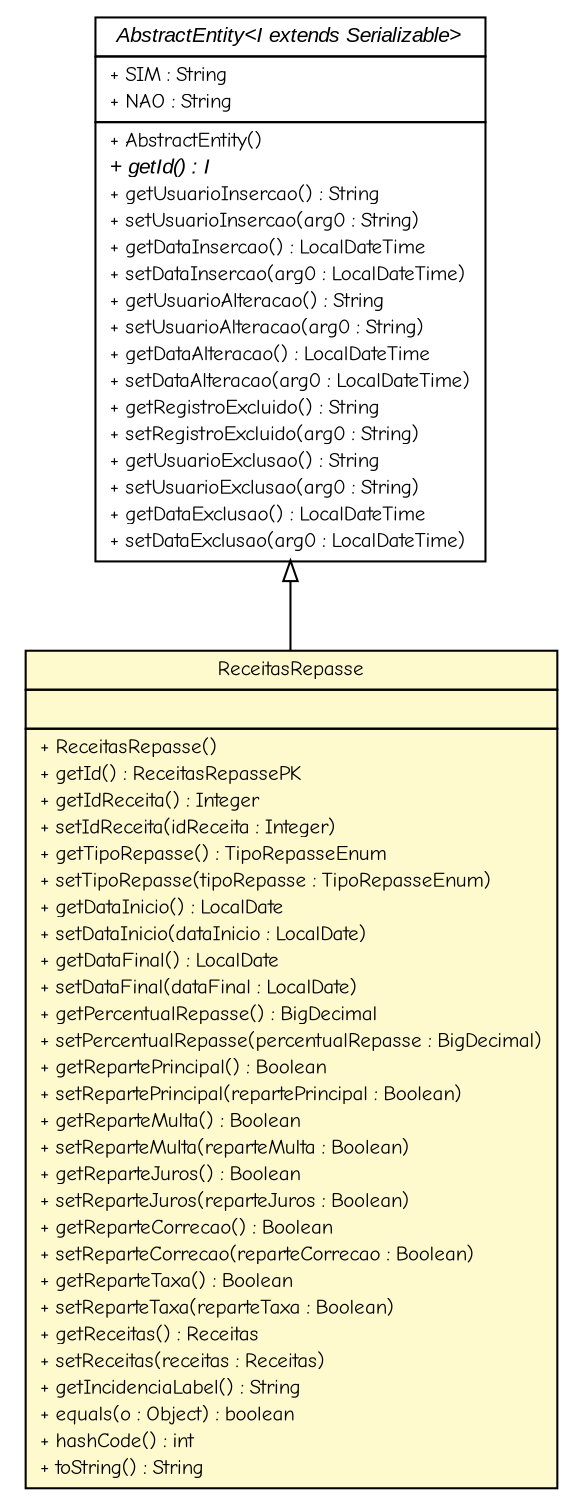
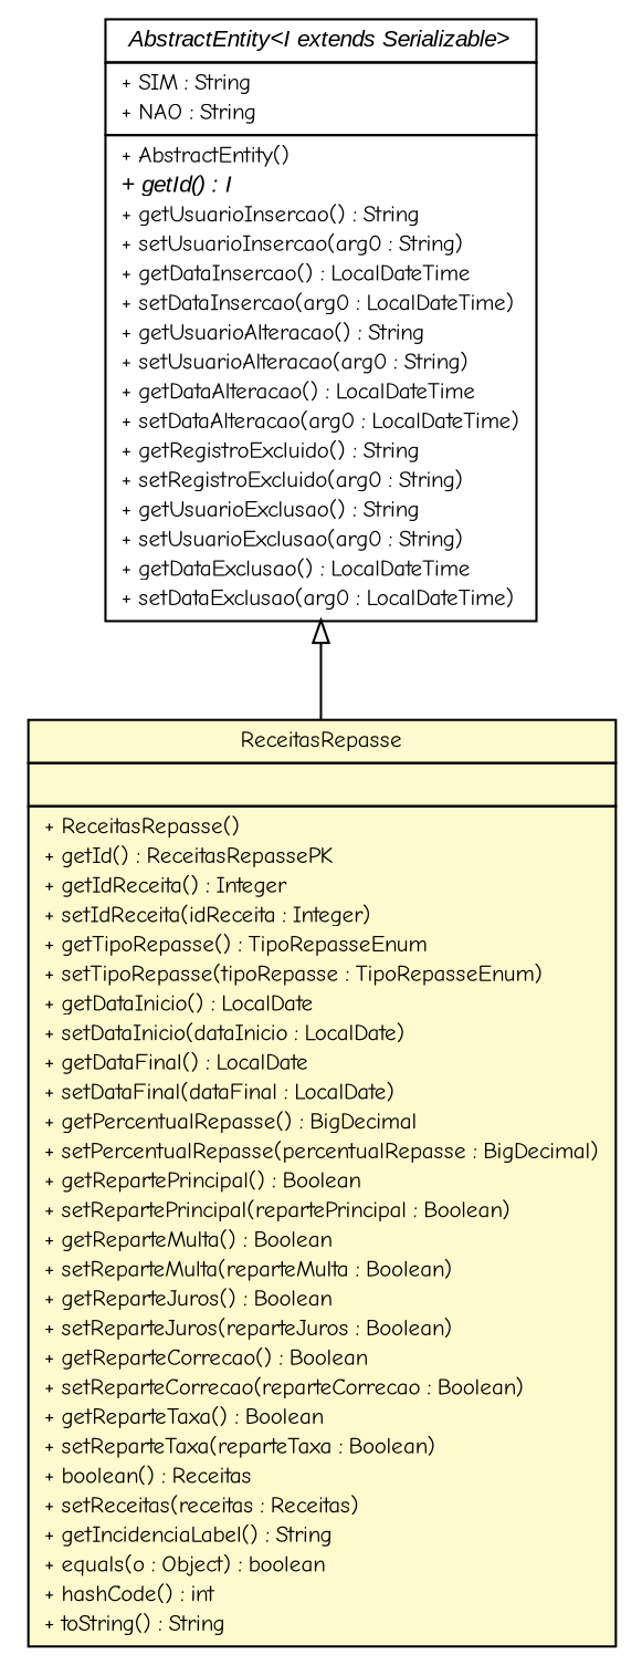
  digraph {
    nodesep=0.25
    ranksep=0.5
    fontname="Comic Neue"
    node [fontcolor=black fontname="Comic Neue" fontsize=10.0 shape=plaintext]
-   n1 [label=<<table title="br.gov.to.sefaz.arr.persistence.entity.ReceitasRepasse" border="0" cellborder="1" cellspacing="0" cellpadding="2" port="p" bgcolor="lemonChiffon" href="./ReceitasRepasse.html"> 		<tr><td><table border="0" cellspacing="0" cellpadding="1"> <tr><td align="center" balign="center"> ReceitasRepasse </td></tr> 		</table></td></tr> 		<tr><td><table border="0" cellspacing="0" cellpadding="1"> <tr><td align="left" balign="left">  </td></tr> 		</table></td></tr> 		<tr><td><table border="0" cellspacing="0" cellpadding="1"> <tr><td align="left" balign="left"> + ReceitasRepasse() </td></tr> <tr><td align="left" balign="left"> + getId() : ReceitasRepassePK </td></tr> <tr><td align="left" balign="left"> + getIdReceita() : Integer </td></tr> <tr><td align="left" balign="left"> + setIdReceita(idReceita : Integer) </td></tr> <tr><td align="left" balign="left"> + getTipoRepasse() : TipoRepasseEnum </td></tr> <tr><td align="left" balign="left"> + setTipoRepasse(tipoRepasse : TipoRepasseEnum) </td></tr> <tr><td align="left" balign="left"> + getDataInicio() : LocalDate </td></tr> <tr><td align="left" balign="left"> + setDataInicio(dataInicio : LocalDate) </td></tr> <tr><td align="left" balign="left"> + getDataFinal() : LocalDate </td></tr> <tr><td align="left" balign="left"> + setDataFinal(dataFinal : LocalDate) </td></tr> <tr><td align="left" balign="left"> + getPercentualRepasse() : BigDecimal </td></tr> <tr><td align="left" balign="left"> + setPercentualRepasse(percentualRepasse : BigDecimal) </td></tr> <tr><td align="left" balign="left"> + getRepartePrincipal() : Boolean </td></tr> <tr><td align="left" balign="left"> + setRepartePrincipal(repartePrincipal : Boolean) </td></tr> <tr><td align="left" balign="left"> + getReparteMulta() : Boolean </td></tr> <tr><td align="left" balign="left"> + setReparteMulta(reparteMulta : Boolean) </td></tr> <tr><td align="left" balign="left"> + getReparteJuros() : Boolean </td></tr> <tr><td align="left" balign="left"> + setReparteJuros(reparteJuros : Boolean) </td></tr> <tr><td align="left" balign="left"> + getReparteCorrecao() : Boolean </td></tr> <tr><td align="left" balign="left"> + setReparteCorrecao(reparteCorrecao : Boolean) </td></tr> <tr><td align="left" balign="left"> + getReparteTaxa() : Boolean </td></tr> <tr><td align="left" balign="left"> + setReparteTaxa(reparteTaxa : Boolean) </td></tr> <tr><td align="left" balign="left"> + getReceitas() : Receitas </td></tr> <tr><td align="left" balign="left"> + setReceitas(receitas : Receitas) </td></tr> <tr><td align="left" balign="left"> + getIncidenciaLabel() : String </td></tr> <tr><td align="left" balign="left"> + equals(o : Object) : boolean </td></tr> <tr><td align="left" balign="left"> + hashCode() : int </td></tr> <tr><td align="left" balign="left"> + toString() : String </td></tr> 		</table></td></tr> 		</table>>]
+   n1 [label=<<table title="br.gov.to.sefaz.arr.persistence.entity.ReceitasRepasse" border="0" cellborder="1" cellspacing="0" cellpadding="2" port="p" bgcolor="lemonChiffon" href="./ReceitasRepasse.html"> 		<tr><td><table border="0" cellspacing="0" cellpadding="1"> <tr><td align="center" balign="center"> ReceitasRepasse </td></tr> 		</table></td></tr> 		<tr><td><table border="0" cellspacing="0" cellpadding="1"> <tr><td align="left" balign="left">  </td></tr> 		</table></td></tr> 		<tr><td><table border="0" cellspacing="0" cellpadding="1"> <tr><td align="left" balign="left"> + ReceitasRepasse() </td></tr> <tr><td align="left" balign="left"> + getId() : ReceitasRepassePK </td></tr> <tr><td align="left" balign="left"> + getIdReceita() : Integer </td></tr> <tr><td align="left" balign="left"> + setIdReceita(idReceita : Integer) </td></tr> <tr><td align="left" balign="left"> + getTipoRepasse() : TipoRepasseEnum </td></tr> <tr><td align="left" balign="left"> + setTipoRepasse(tipoRepasse : TipoRepasseEnum) </td></tr> <tr><td align="left" balign="left"> + getDataInicio() : LocalDate </td></tr> <tr><td align="left" balign="left"> + setDataInicio(dataInicio : LocalDate) </td></tr> <tr><td align="left" balign="left"> + getDataFinal() : LocalDate </td></tr> <tr><td align="left" balign="left"> + setDataFinal(dataFinal : LocalDate) </td></tr> <tr><td align="left" balign="left"> + getPercentualRepasse() : BigDecimal </td></tr> <tr><td align="left" balign="left"> + setPercentualRepasse(percentualRepasse : BigDecimal) </td></tr> <tr><td align="left" balign="left"> + getRepartePrincipal() : Boolean </td></tr> <tr><td align="left" balign="left"> + setRepartePrincipal(repartePrincipal : Boolean) </td></tr> <tr><td align="left" balign="left"> + getReparteMulta() : Boolean </td></tr> <tr><td align="left" balign="left"> + setReparteMulta(reparteMulta : Boolean) </td></tr> <tr><td align="left" balign="left"> + getReparteJuros() : Boolean </td></tr> <tr><td align="left" balign="left"> + setReparteJuros(reparteJuros : Boolean) </td></tr> <tr><td align="left" balign="left"> + getReparteCorrecao() : Boolean </td></tr> <tr><td align="left" balign="left"> + setReparteCorrecao(reparteCorrecao : Boolean) </td></tr> <tr><td align="left" balign="left"> + getReparteTaxa() : Boolean </td></tr> <tr><td align="left" balign="left"> + setReparteTaxa(reparteTaxa : Boolean) </td></tr> <tr><td align="left" balign="left"> + boolean() : Receitas </td></tr> <tr><td align="left" balign="left"> + setReceitas(receitas : Receitas) </td></tr> <tr><td align="left" balign="left"> + getIncidenciaLabel() : String </td></tr> <tr><td align="left" balign="left"> + equals(o : Object) : boolean </td></tr> <tr><td align="left" balign="left"> + hashCode() : int </td></tr> <tr><td align="left" balign="left"> + toString() : String </td></tr> 		</table></td></tr> 		</table>>]
    n2 [label=<<table title="br.gov.to.sefaz.persistence.entity.AbstractEntity" border="0" cellborder="1" cellspacing="0" cellpadding="2" port="p" href="http://java.sun.com/j2se/1.4.2/docs/api/br/gov/to/sefaz/persistence/entity/AbstractEntity.html"> 		<tr><td><table border="0" cellspacing="0" cellpadding="1"> <tr><td align="center" balign="center"><font face="arial italic"> AbstractEntity&lt;I extends Serializable&gt; </font></td></tr> 		</table></td></tr> 		<tr><td><table border="0" cellspacing="0" cellpadding="1"> <tr><td align="left" balign="left"> + SIM : String </td></tr> <tr><td align="left" balign="left"> + NAO : String </td></tr> 		</table></td></tr> 		<tr><td><table border="0" cellspacing="0" cellpadding="1"> <tr><td align="left" balign="left"> + AbstractEntity() </td></tr> <tr><td align="left" balign="left"><font face="arial italic" point-size="10.0"> + getId() : I </font></td></tr> <tr><td align="left" balign="left"> + getUsuarioInsercao() : String </td></tr> <tr><td align="left" balign="left"> + setUsuarioInsercao(arg0 : String) </td></tr> <tr><td align="left" balign="left"> + getDataInsercao() : LocalDateTime </td></tr> <tr><td align="left" balign="left"> + setDataInsercao(arg0 : LocalDateTime) </td></tr> <tr><td align="left" balign="left"> + getUsuarioAlteracao() : String </td></tr> <tr><td align="left" balign="left"> + setUsuarioAlteracao(arg0 : String) </td></tr> <tr><td align="left" balign="left"> + getDataAlteracao() : LocalDateTime </td></tr> <tr><td align="left" balign="left"> + setDataAlteracao(arg0 : LocalDateTime) </td></tr> <tr><td align="left" balign="left"> + getRegistroExcluido() : String </td></tr> <tr><td align="left" balign="left"> + setRegistroExcluido(arg0 : String) </td></tr> <tr><td align="left" balign="left"> + getUsuarioExclusao() : String </td></tr> <tr><td align="left" balign="left"> + setUsuarioExclusao(arg0 : String) </td></tr> <tr><td align="left" balign="left"> + getDataExclusao() : LocalDateTime </td></tr> <tr><td align="left" balign="left"> + setDataExclusao(arg0 : LocalDateTime) </td></tr> 		</table></td></tr> 		</table>>]
    n2 -> n1 [arrowtail=empty dir=back fontname="Comic Neue" fontsize=10 headport=p labelfontname=arial labelfontsize=10 tailport=p]
  }
